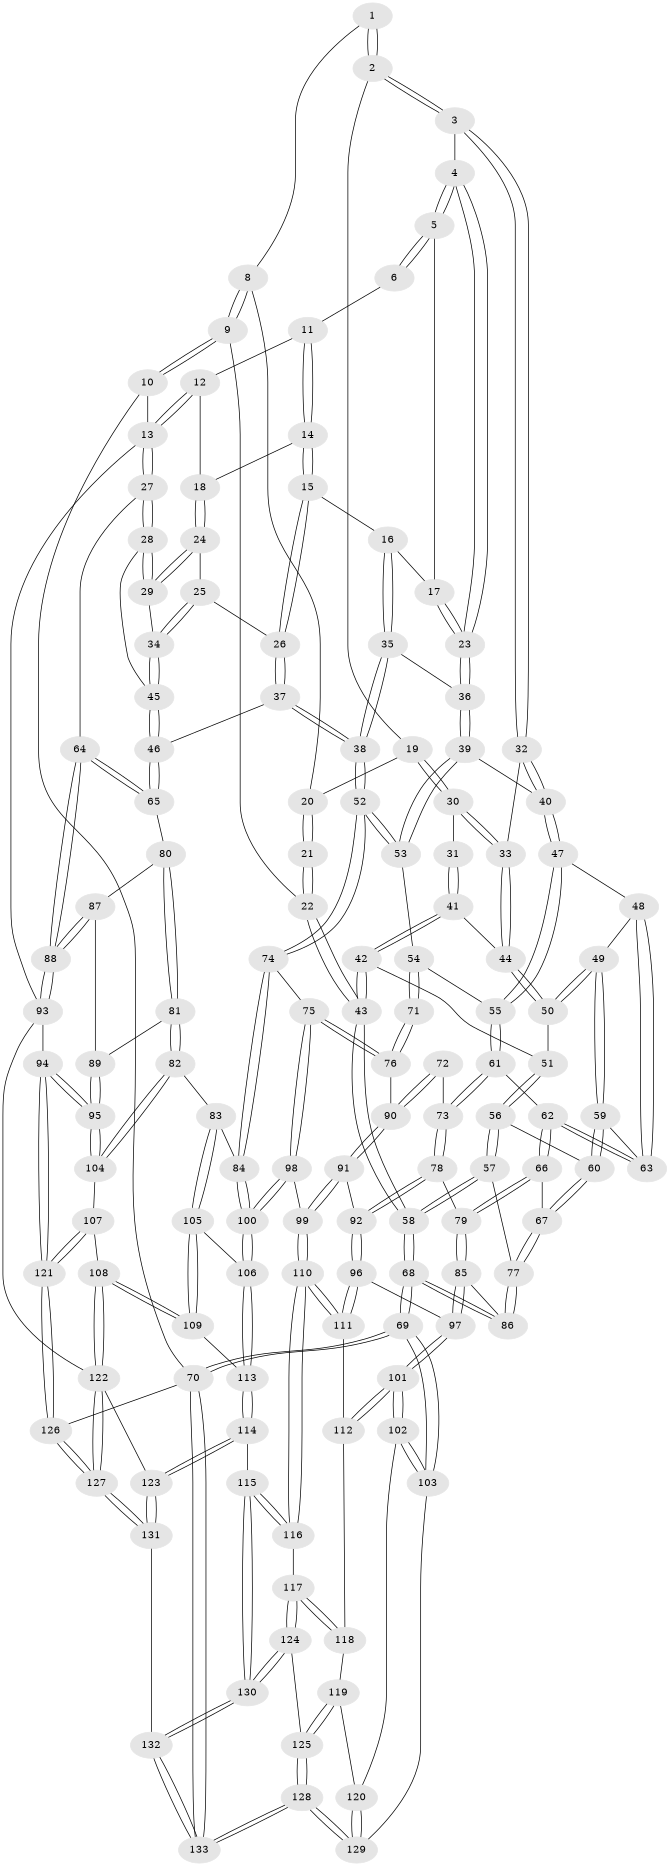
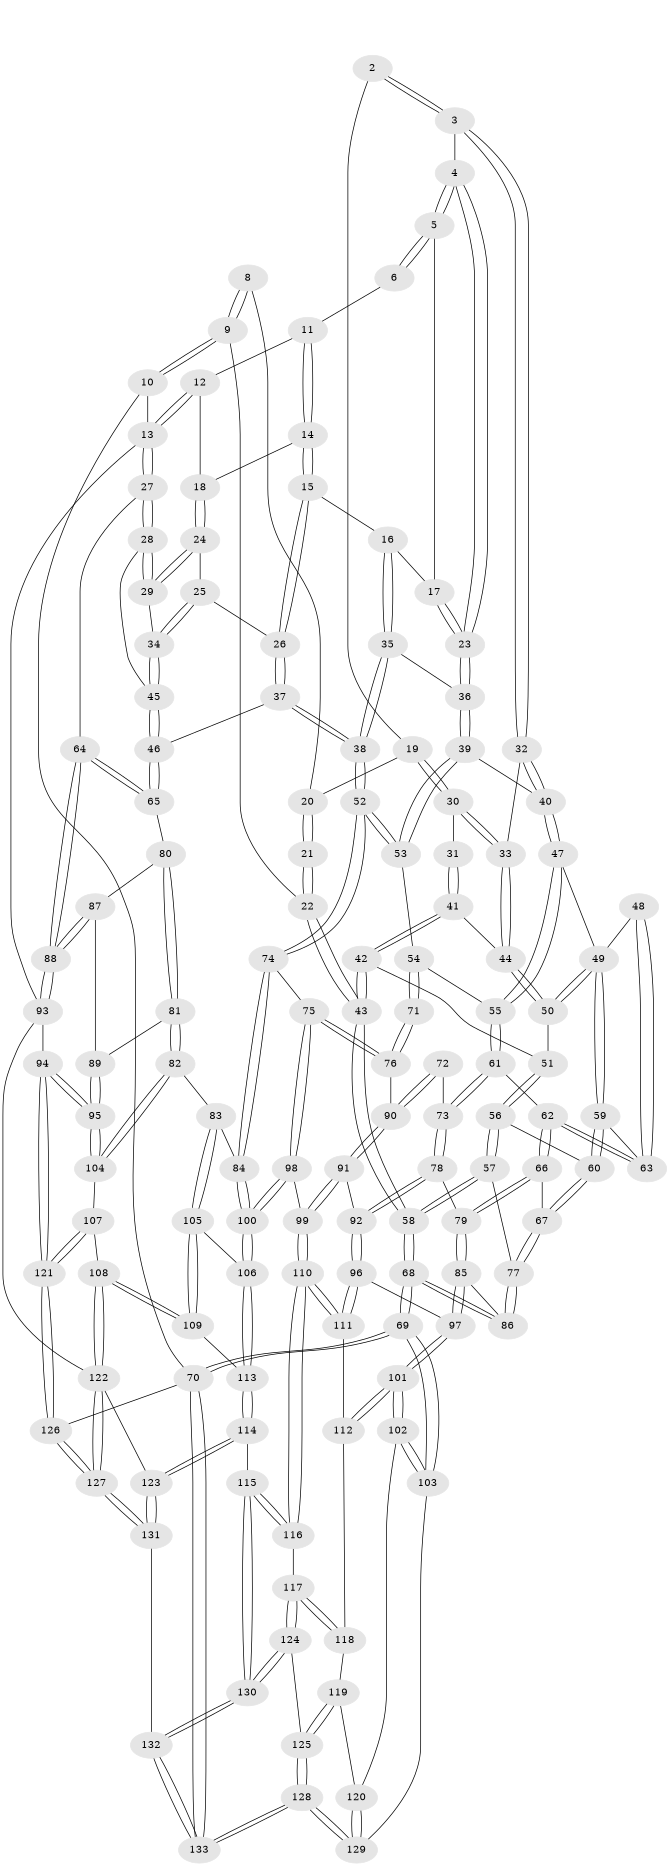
  graph {
    node [color=gray90 style=filled]
-   1
    2
    8
    3
    19
    9
    20
    4
    32
    30
    5
    23
    33
    40
    6
    17
    36
    11
    12
    14
    10
    13
    70
    22
    21
    43
    27
    93
    126
    133
    18
    15
    24
    28
    64
    94
    122
    16
    26
    35
    37
    38
    25
    29
    31
    41
    58
    39
    34
    45
    46
    65
    88
    44
    42
    47
    50
    52
    53
    74
    54
    48
    55
    51
    56
    68
    80
    49
    63
    61
    59
    60
    57
    75
    84
    71
    76
    62
    73
    77
    67
    86
    69
    66
    78
    79
    81
    87
    85
    103
    129
    127
    72
    90
    91
    92
    98
    100
    99
    96
    97
    82
    89
    83
    104
    95
    105
    107
    106
    109
    101
    110
    111
    121
    112
    102
    116
    113
    120
    118
    108
    114
    123
    117
    119
    115
    130
    131
    132
    124
    125
    128
-   1 -- 2
-   1 -- 2
-   1 -- 8
    2 -- 3
    2 -- 3
    2 -- 19
    8 -- 9
    8 -- 9
    8 -- 20
    3 -- 4
    3 -- 32
    3 -- 32
    19 -- 20
    19 -- 30
    19 -- 30
    9 -- 10
    9 -- 10
    9 -- 22
    20 -- 21
    20 -- 21
    4 -- 5
    4 -- 5
    4 -- 23
    4 -- 23
    32 -- 33
    32 -- 40
    32 -- 40
    30 -- 33
    30 -- 33
    30 -- 31
    5 -- 6
    5 -- 6
    5 -- 17
    23 -- 36
    23 -- 36
    33 -- 44
    33 -- 44
    40 -- 47
    40 -- 47
    6 -- 11
    17 -- 23
    17 -- 23
    36 -- 39
    36 -- 39
    11 -- 12
    11 -- 14
    11 -- 14
    12 -- 13
    12 -- 13
    12 -- 18
    14 -- 18
    14 -- 15
    14 -- 15
    10 -- 13
    10 -- 70
    13 -- 27
    13 -- 27
    13 -- 93
    70 -- 126
    70 -- 133
    70 -- 133
    22 -- 43
    22 -- 43
    21 -- 22
    21 -- 22
    43 -- 58
    43 -- 58
    27 -- 28
    27 -- 28
    27 -- 64
    93 -- 94
    93 -- 122
    126 -- 127
    126 -- 127
    18 -- 24
    18 -- 24
    15 -- 16
    15 -- 26
    15 -- 26
    24 -- 25
    24 -- 29
    24 -- 29
    28 -- 29
    28 -- 29
    28 -- 45
    64 -- 65
    64 -- 65
    64 -- 88
    64 -- 88
    94 -- 95
    94 -- 95
    94 -- 121
    94 -- 121
    122 -- 127
    122 -- 127
    122 -- 123
    16 -- 17
    16 -- 35
    16 -- 35
    26 -- 37
    26 -- 37
    35 -- 36
    35 -- 38
    35 -- 38
    37 -- 38
    37 -- 38
    37 -- 46
    38 -- 52
    38 -- 52
    25 -- 26
    25 -- 34
    25 -- 34
    29 -- 34
    31 -- 41
    31 -- 41
    41 -- 44
    41 -- 42
    41 -- 42
    58 -- 68
    58 -- 68
    39 -- 40
    39 -- 53
    39 -- 53
    34 -- 45
    34 -- 45
    45 -- 46
    45 -- 46
    46 -- 65
    46 -- 65
    65 -- 80
    88 -- 93
    88 -- 93
    44 -- 50
    44 -- 50
    42 -- 43
    42 -- 43
    42 -- 51
-   47 -- 48
+   47 -- 49
    47 -- 55
    47 -- 55
    50 -- 51
    52 -- 53
    52 -- 53
    52 -- 74
    52 -- 74
    53 -- 54
    74 -- 75
    74 -- 84
    74 -- 84
    54 -- 55
    54 -- 71
    54 -- 71
    48 -- 49
    48 -- 63
    48 -- 63
    55 -- 61
    55 -- 61
    51 -- 56
    51 -- 56
    56 -- 60
    56 -- 57
    56 -- 57
    68 -- 86
    68 -- 86
    68 -- 69
    68 -- 69
    80 -- 81
    80 -- 81
    80 -- 87
    49 -- 50
    49 -- 50
    49 -- 59
    49 -- 59
    61 -- 62
    61 -- 73
    61 -- 73
    59 -- 63
    59 -- 60
    59 -- 60
    60 -- 67
    60 -- 67
    57 -- 58
    57 -- 58
    57 -- 77
    75 -- 76
    75 -- 76
    75 -- 98
    75 -- 98
    84 -- 100
    84 -- 100
    71 -- 76
    71 -- 76
    76 -- 90
    62 -- 63
    62 -- 63
    62 -- 66
    62 -- 66
    73 -- 78
    73 -- 78
    77 -- 86
    77 -- 86
    67 -- 77
    67 -- 77
    69 -- 70
    69 -- 70
    69 -- 103
    69 -- 103
    66 -- 67
    66 -- 79
    66 -- 79
    78 -- 79
    78 -- 92
    78 -- 92
    79 -- 85
    79 -- 85
    81 -- 82
    81 -- 82
    81 -- 89
    87 -- 88
    87 -- 88
    87 -- 89
    85 -- 86
    85 -- 97
    85 -- 97
    103 -- 129
    127 -- 131
    127 -- 131
    72 -- 73
    72 -- 90
    72 -- 90
    90 -- 91
    90 -- 91
    91 -- 92
    91 -- 99
    91 -- 99
    92 -- 96
    92 -- 96
    98 -- 100
    98 -- 100
    98 -- 99
    100 -- 106
    100 -- 106
    99 -- 110
    99 -- 110
    96 -- 97
    96 -- 111
    96 -- 111
    97 -- 101
    97 -- 101
    82 -- 83
    82 -- 104
    82 -- 104
    89 -- 95
    89 -- 95
    83 -- 84
    83 -- 105
    83 -- 105
    104 -- 107
    95 -- 104
    95 -- 104
    105 -- 106
    105 -- 109
    105 -- 109
    107 -- 121
    107 -- 121
    107 -- 108
    106 -- 113
    106 -- 113
    109 -- 113
    101 -- 112
    101 -- 112
    101 -- 102
    101 -- 102
    110 -- 111
    110 -- 111
    110 -- 116
    110 -- 116
    111 -- 112
    121 -- 126
    121 -- 126
    112 -- 118
    102 -- 103
    102 -- 103
    102 -- 120
    116 -- 117
    113 -- 114
    113 -- 114
    120 -- 129
    120 -- 129
    118 -- 119
    108 -- 122
    108 -- 122
    108 -- 109
    108 -- 109
    114 -- 123
    114 -- 123
    114 -- 115
    123 -- 131
    123 -- 131
    117 -- 118
    117 -- 118
    117 -- 124
    117 -- 124
    119 -- 120
    119 -- 125
    119 -- 125
    115 -- 116
    115 -- 116
    115 -- 130
    115 -- 130
    130 -- 132
    130 -- 132
    131 -- 132
    132 -- 133
    132 -- 133
    124 -- 130
    124 -- 130
    124 -- 125
    125 -- 128
    125 -- 128
    128 -- 133
    128 -- 133
    128 -- 129
    128 -- 129
  }
